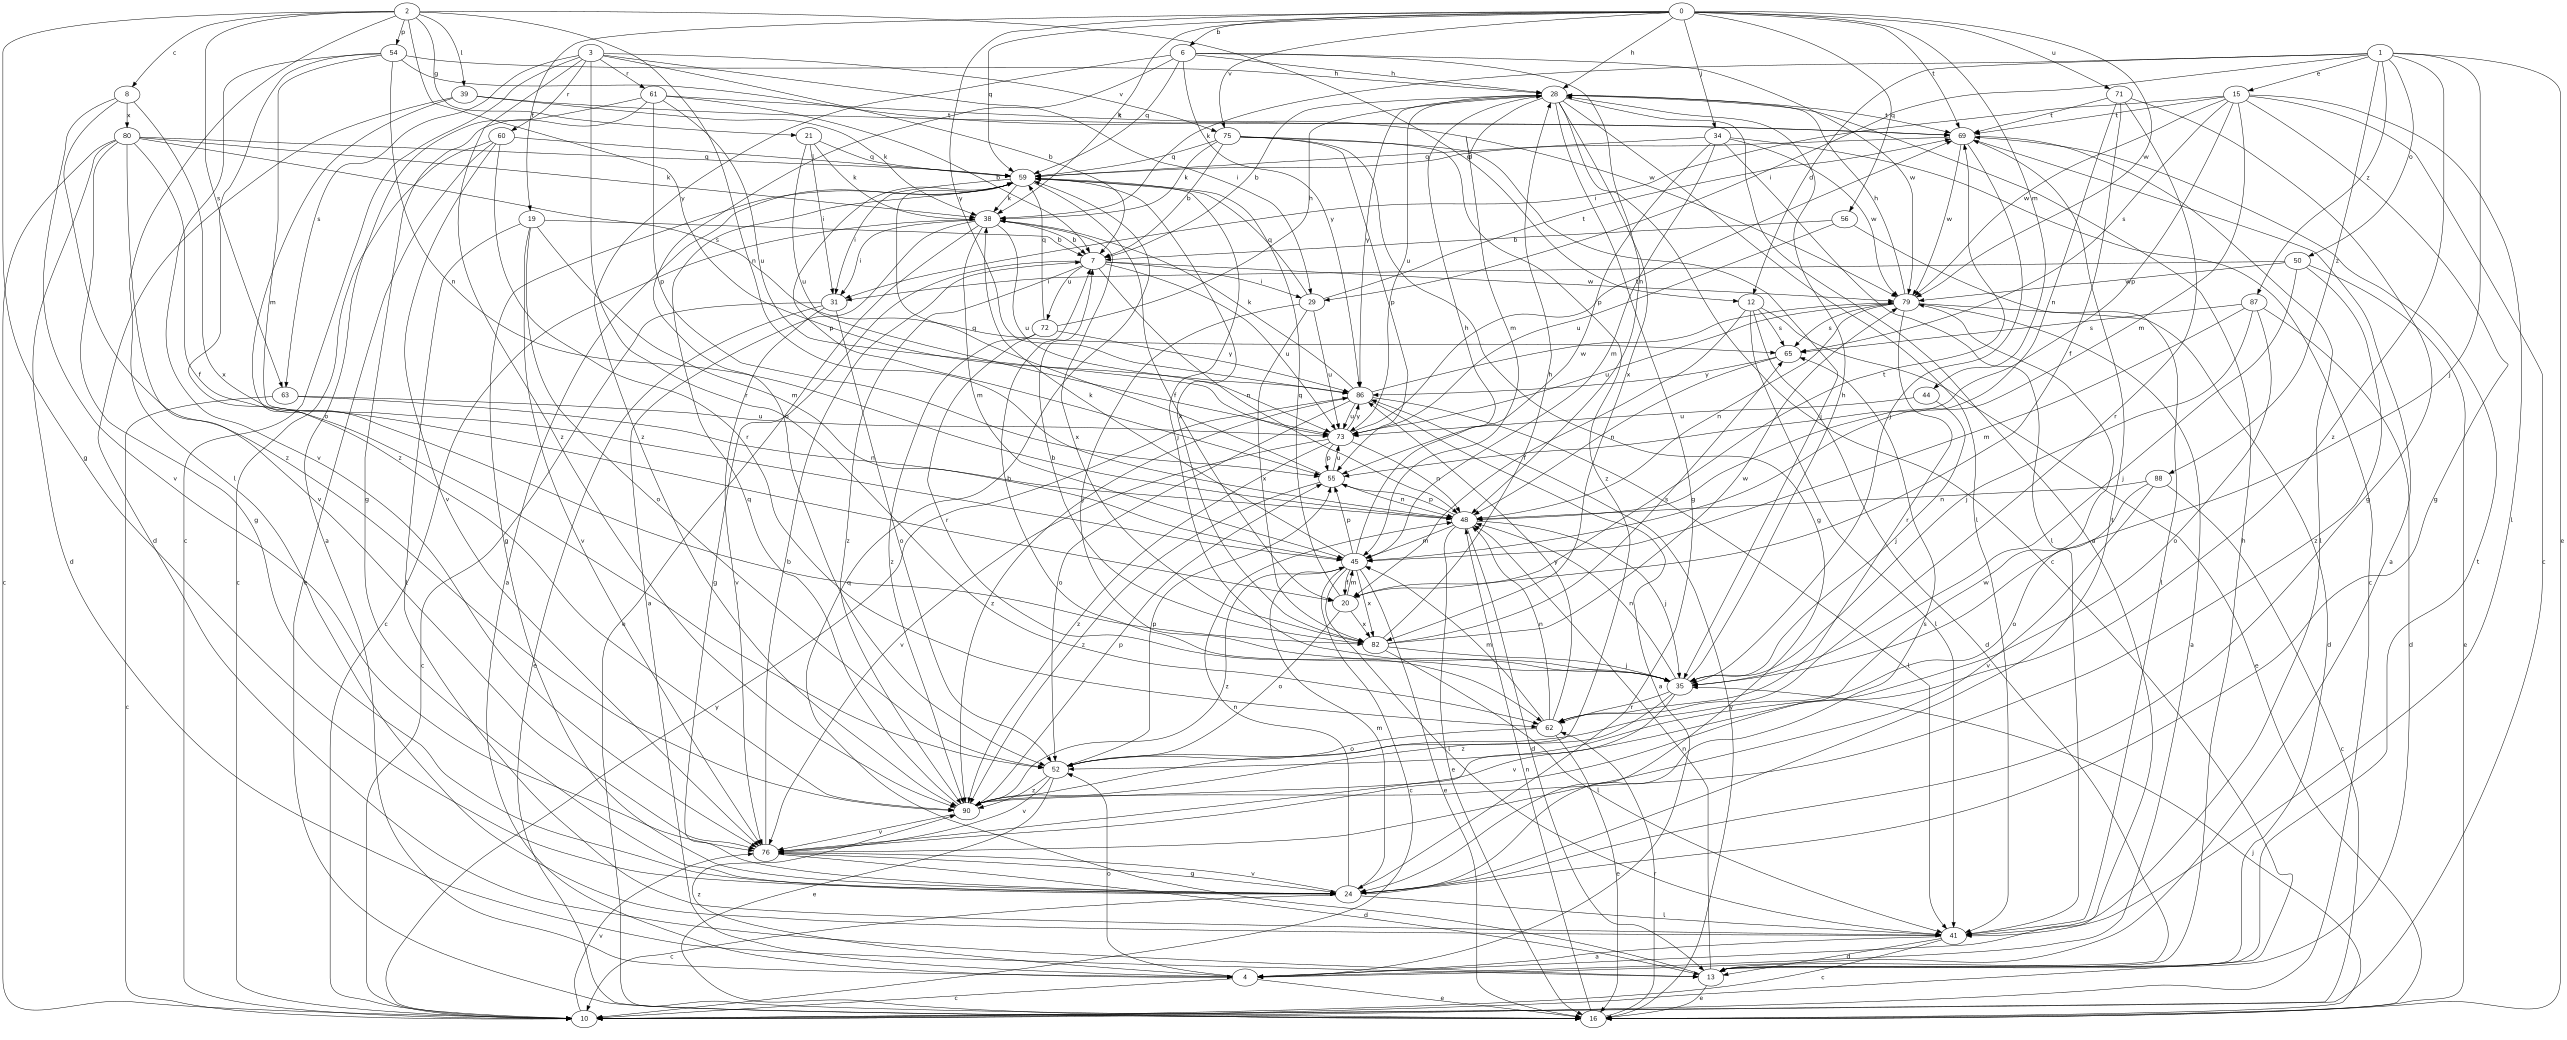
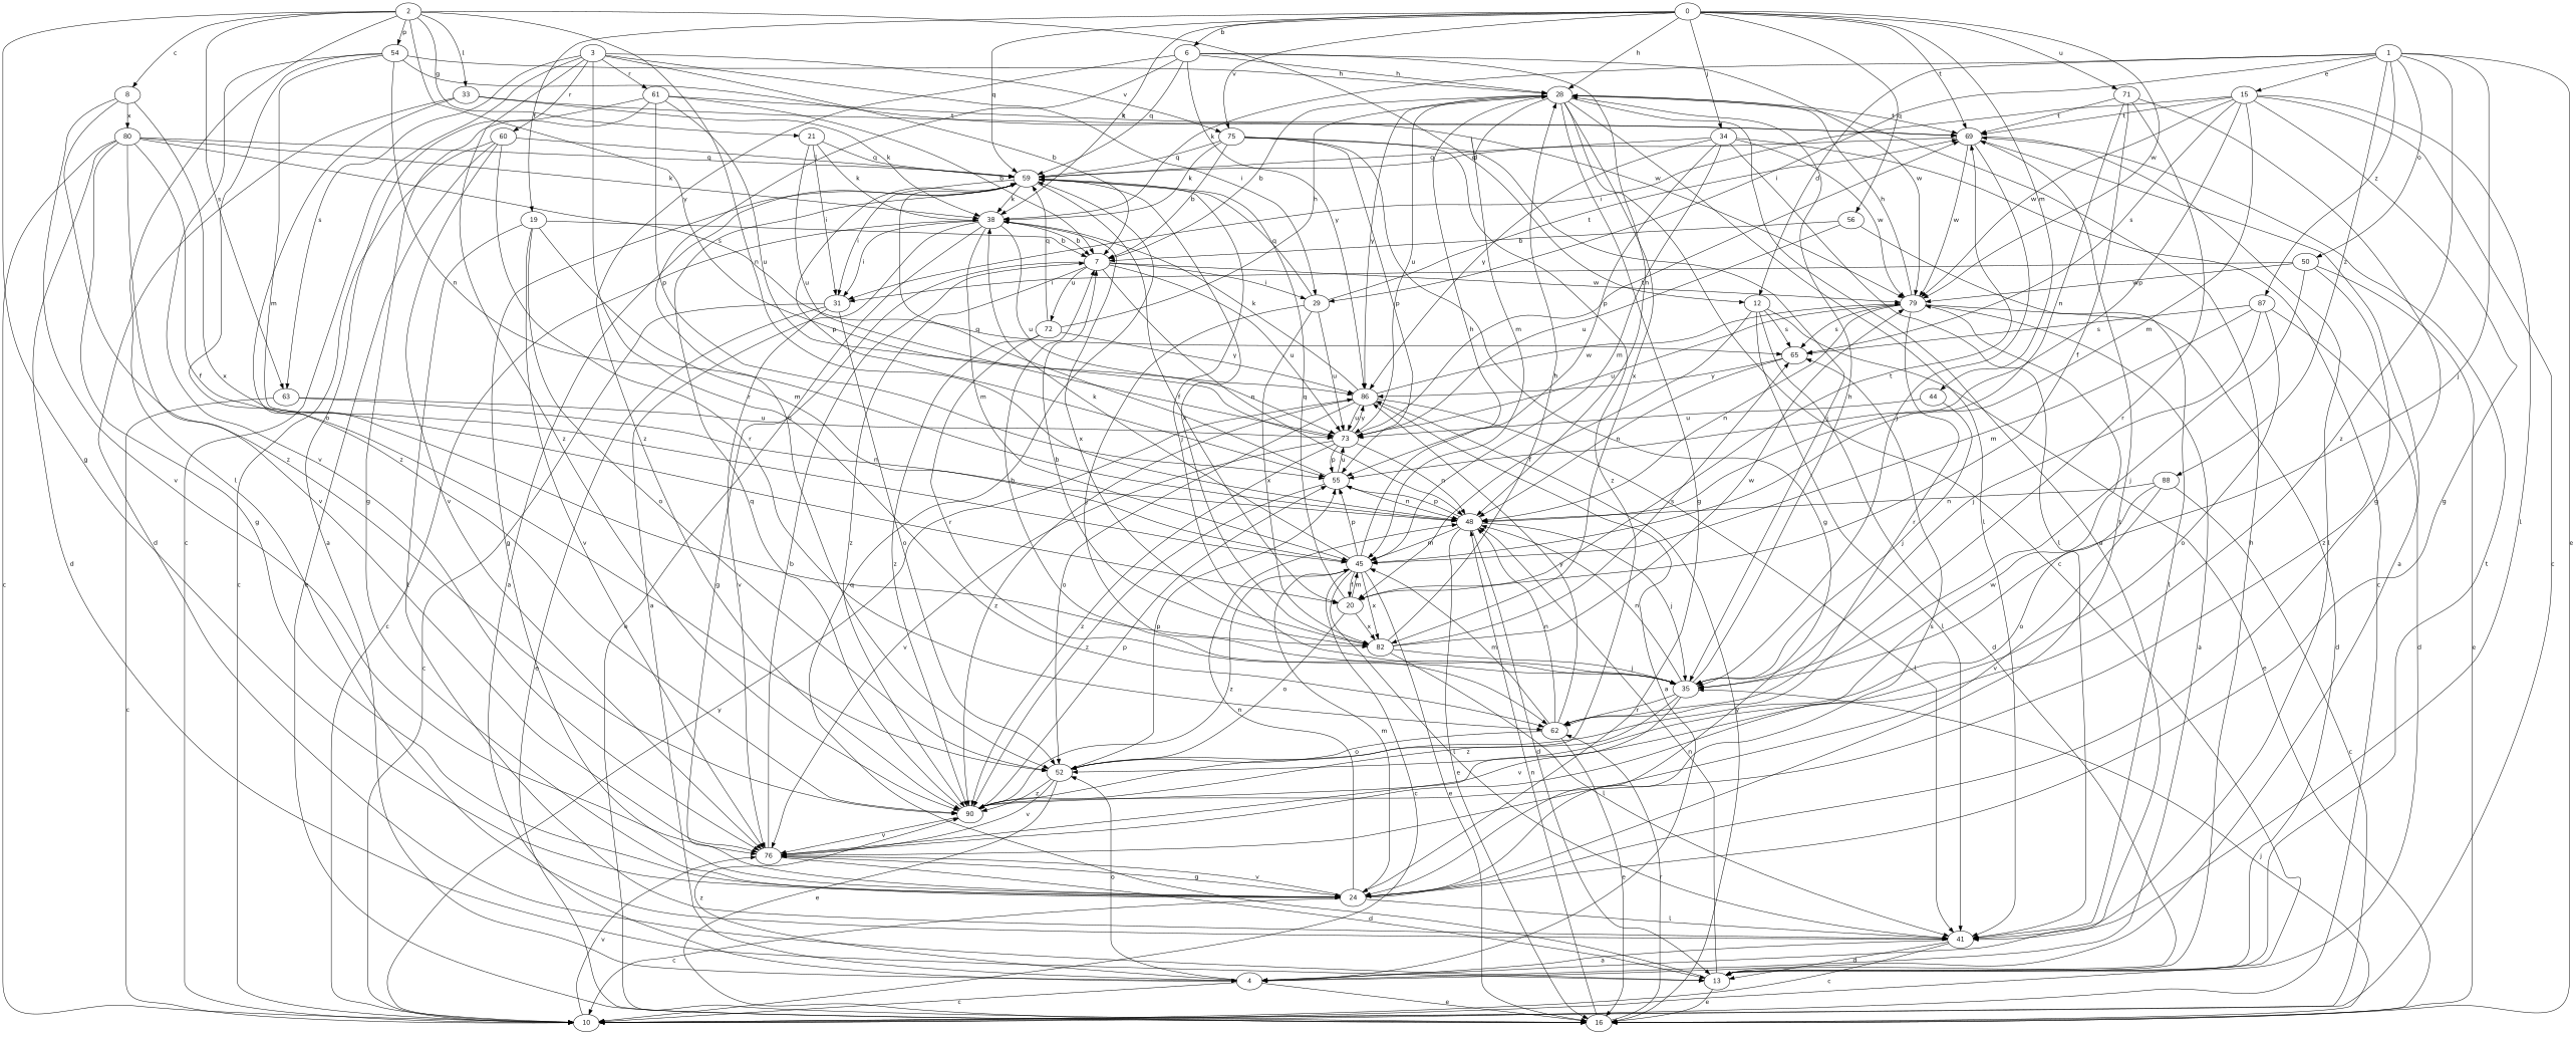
  strict digraph {
    fontname=Nunito
    node [fontname=Nunito]
    edge [fontname=Nunito]
    0
    6
    19
    28
    34
    38
    44
    56
    59
    69
    71
    75
    79
    86
    90
    48
    52
    41
    7
    76
    45
    24
    10
    4
    73
    82
    55
    16
    31
    35
    20
    62
    13
    65
    1
    12
    15
    29
    50
    87
    88
    2
    8
    21
-   39
+   39 [label=33]
    54
    63
    80
    3
    60
    61
    72
    0 -> 6 [label=b]
    0 -> 19 [label=f]
    0 -> 28 [label=h]
    0 -> 34 [label=j]
    0 -> 38 [label=k]
    0 -> 44 [label=m]
    0 -> 56 [label=q]
    0 -> 59 [label=q]
    0 -> 69 [label=t]
    0 -> 71 [label=u]
    0 -> 75 [label=v]
    0 -> 79 [label=w]
-   0 -> 86 [label=y]
+   34 -> 86 [label=y]
    6 -> 28 [label=h]
    6 -> 59 [label=q]
    6 -> 79 [label=w]
    6 -> 86 [label=y]
    6 -> 90 [label=z]
    6 -> 48 [label=n]
    6 -> 52 [label=o]
    19 -> 52 [label=o]
    19 -> 41 [label=l]
    19 -> 7 [label=b]
    19 -> 76 [label=v]
    19 -> 45 [label=m]
    28 -> 69 [label=t]
    28 -> 86 [label=y]
    28 -> 41 [label=l]
    28 -> 7 [label=b]
    28 -> 45 [label=m]
    28 -> 24 [label=g]
    28 -> 10 [label=c]
    28 -> 4 [label=a]
    28 -> 73 [label=u]
    28 -> 82 [label=x]
    34 -> 59 [label=q]
    34 -> 79 [label=w]
    34 -> 41 [label=l]
    34 -> 45 [label=m]
    34 -> 10 [label=c]
    34 -> 55 [label=p]
    38 -> 7 [label=b]
    38 -> 45 [label=m]
    38 -> 10 [label=c]
    38 -> 4 [label=a]
    38 -> 73 [label=u]
    38 -> 82 [label=x]
    38 -> 16 [label=e]
    38 -> 31 [label=i]
    44 -> 73 [label=u]
    44 -> 35 [label=j]
    56 -> 41 [label=l]
    56 -> 7 [label=b]
    56 -> 73 [label=u]
    59 -> 38 [label=k]
    59 -> 24 [label=g]
    59 -> 4 [label=a]
    59 -> 82 [label=x]
    59 -> 55 [label=p]
    59 -> 31 [label=i]
    59 -> 35 [label=j]
    59 -> 20 [label=f]
    69 -> 59 [label=q]
    69 -> 79 [label=w]
    69 -> 41 [label=l]
    69 -> 4 [label=a]
    69 -> 35 [label=j]
    71 -> 69 [label=t]
    71 -> 48 [label=n]
    71 -> 24 [label=g]
    71 -> 20 [label=f]
    71 -> 62 [label=r]
    75 -> 38 [label=k]
    75 -> 59 [label=q]
    75 -> 90 [label=z]
    75 -> 7 [label=b]
    75 -> 24 [label=g]
    75 -> 55 [label=p]
    75 -> 35 [label=j]
    79 -> 28 [label=h]
    79 -> 48 [label=n]
    79 -> 4 [label=a]
    79 -> 73 [label=u]
    79 -> 62 [label=r]
    79 -> 13 [label=d]
    79 -> 65 [label=s]
    86 -> 38 [label=k]
    86 -> 79 [label=w]
    86 -> 90 [label=z]
    86 -> 52 [label=o]
    86 -> 41 [label=l]
    86 -> 4 [label=a]
    86 -> 73 [label=u]
    90 -> 59 [label=q]
    90 -> 76 [label=v]
    90 -> 55 [label=p]
    48 -> 45 [label=m]
    48 -> 55 [label=p]
    48 -> 16 [label=e]
    48 -> 35 [label=j]
    48 -> 13 [label=d]
    52 -> 90 [label=z]
    52 -> 76 [label=v]
    52 -> 55 [label=p]
    52 -> 16 [label=e]
    41 -> 10 [label=c]
    41 -> 4 [label=a]
    41 -> 13 [label=d]
    7 -> 79 [label=w]
    7 -> 90 [label=z]
    7 -> 48 [label=n]
    7 -> 24 [label=g]
    7 -> 73 [label=u]
    7 -> 29 [label=i]
    7 -> 72 [label=u]
    76 -> 79 [label=w]
    76 -> 7 [label=b]
    76 -> 24 [label=g]
    76 -> 13 [label=d]
    45 -> 28 [label=h]
    45 -> 38 [label=k]
    45 -> 90 [label=z]
    45 -> 41 [label=l]
    45 -> 10 [label=c]
    45 -> 82 [label=x]
    45 -> 55 [label=p]
    45 -> 16 [label=e]
    45 -> 20 [label=f]
    24 -> 69 [label=t]
    24 -> 48 [label=n]
    24 -> 41 [label=l]
    24 -> 76 [label=v]
    24 -> 45 [label=m]
    24 -> 10 [label=c]
    24 -> 65 [label=s]
    10 -> 86 [label=y]
    10 -> 76 [label=v]
    4 -> 90 [label=z]
    4 -> 52 [label=o]
    4 -> 10 [label=c]
    4 -> 16 [label=e]
    73 -> 69 [label=t]
    73 -> 86 [label=y]
    73 -> 90 [label=z]
    73 -> 48 [label=n]
    73 -> 76 [label=v]
    73 -> 55 [label=p]
    82 -> 28 [label=h]
    82 -> 79 [label=w]
    82 -> 41 [label=l]
    82 -> 7 [label=b]
    82 -> 35 [label=j]
    82 -> 65 [label=s]
    55 -> 59 [label=q]
    55 -> 90 [label=z]
    55 -> 48 [label=n]
    55 -> 73 [label=u]
    16 -> 86 [label=y]
    16 -> 48 [label=n]
    16 -> 35 [label=j]
    16 -> 62 [label=r]
    31 -> 52 [label=o]
    31 -> 76 [label=v]
    31 -> 10 [label=c]
    31 -> 16 [label=e]
    35 -> 28 [label=h]
    35 -> 90 [label=z]
    35 -> 48 [label=n]
    35 -> 7 [label=b]
    35 -> 76 [label=v]
    35 -> 62 [label=r]
    20 -> 59 [label=q]
    20 -> 69 [label=t]
    20 -> 52 [label=o]
    20 -> 45 [label=m]
    20 -> 82 [label=x]
    62 -> 86 [label=y]
    62 -> 48 [label=n]
    62 -> 52 [label=o]
    62 -> 45 [label=m]
    62 -> 16 [label=e]
    13 -> 28 [label=h]
    13 -> 59 [label=q]
    13 -> 69 [label=t]
    13 -> 48 [label=n]
    13 -> 16 [label=e]
    65 -> 86 [label=y]
    65 -> 48 [label=n]
    1 -> 38 [label=k]
    1 -> 90 [label=z]
    1 -> 16 [label=e]
    1 -> 35 [label=j]
    1 -> 12 [label=d]
    1 -> 15 [label=e]
    1 -> 29 [label=i]
    1 -> 50 [label=o]
    1 -> 87 [label=z]
    1 -> 88 [label=z]
    12 -> 41 [label=l]
    12 -> 16 [label=e]
    12 -> 20 [label=f]
    12 -> 13 [label=d]
    12 -> 65 [label=s]
    15 -> 69 [label=t]
    15 -> 79 [label=w]
    15 -> 41 [label=l]
    15 -> 45 [label=m]
    15 -> 24 [label=g]
    15 -> 10 [label=c]
    15 -> 55 [label=p]
    15 -> 31 [label=i]
    15 -> 65 [label=s]
    29 -> 59 [label=q]
    29 -> 69 [label=t]
    29 -> 73 [label=u]
    29 -> 82 [label=x]
    29 -> 35 [label=j]
    50 -> 79 [label=w]
    50 -> 90 [label=z]
    50 -> 16 [label=e]
    50 -> 31 [label=i]
    50 -> 35 [label=j]
    87 -> 52 [label=o]
    87 -> 45 [label=m]
    87 -> 35 [label=j]
    87 -> 13 [label=d]
    87 -> 65 [label=s]
    88 -> 48 [label=n]
    88 -> 52 [label=o]
    88 -> 76 [label=v]
    88 -> 10 [label=c]
    2 -> 86 [label=y]
    2 -> 48 [label=n]
    2 -> 41 [label=l]
    2 -> 24 [label=g]
    2 -> 12 [label=d]
    2 -> 8 [label=c]
    2 -> 21 [label=g]
    2 -> 39 [label=l]
    2 -> 54 [label=p]
    2 -> 63 [label=s]
    8 -> 90 [label=z]
    8 -> 76 [label=v]
    8 -> 82 [label=x]
    8 -> 80 [label=x]
    21 -> 38 [label=k]
    21 -> 59 [label=q]
    21 -> 73 [label=u]
    21 -> 31 [label=i]
    39 -> 38 [label=k]
    39 -> 69 [label=t]
    39 -> 90 [label=z]
    39 -> 13 [label=d]
    54 -> 28 [label=h]
    54 -> 79 [label=w]
    54 -> 48 [label=n]
    54 -> 52 [label=o]
    54 -> 76 [label=v]
    54 -> 45 [label=m]
    63 -> 48 [label=n]
    63 -> 10 [label=c]
    63 -> 73 [label=u]
    80 -> 38 [label=k]
    80 -> 59 [label=q]
    80 -> 76 [label=v]
    80 -> 24 [label=g]
    80 -> 10 [label=c]
    80 -> 20 [label=f]
    80 -> 13 [label=d]
    80 -> 65 [label=s]
    3 -> 75 [label=v]
    3 -> 90 [label=z]
    3 -> 7 [label=b]
    3 -> 10 [label=c]
    3 -> 62 [label=r]
    3 -> 29 [label=i]
    3 -> 63 [label=s]
    3 -> 60 [label=r]
    3 -> 61 [label=r]
    60 -> 59 [label=l]
    60 -> 76 [label=v]
    60 -> 10 [label=c]
    60 -> 16 [label=e]
    60 -> 62 [label=r]
    61 -> 69 [label=t]
    61 -> 7 [label=b]
    61 -> 24 [label=g]
    61 -> 4 [label=a]
    61 -> 73 [label=u]
    61 -> 55 [label=p]
    72 -> 28 [label=h]
    72 -> 59 [label=q]
    72 -> 86 [label=y]
    72 -> 90 [label=z]
    72 -> 62 [label=r]
  }
